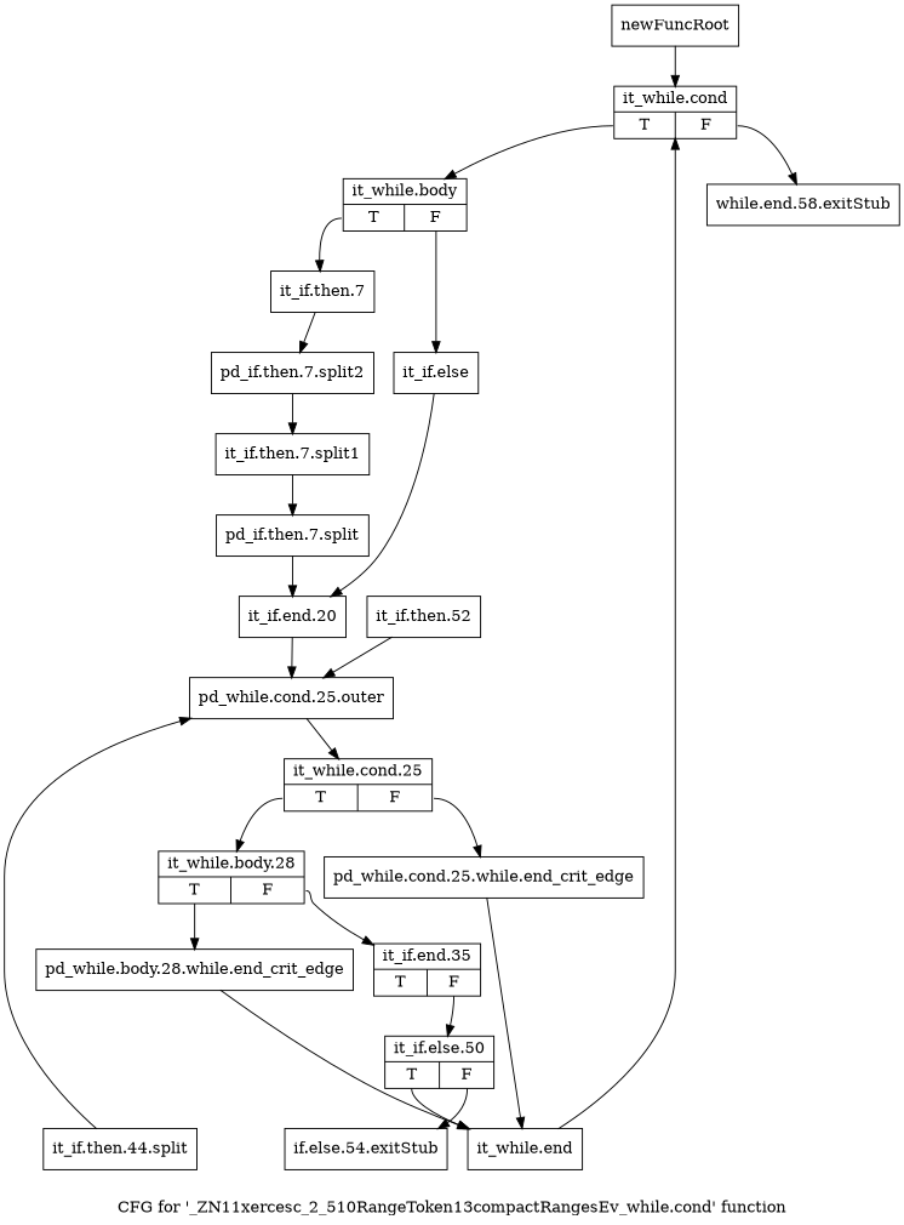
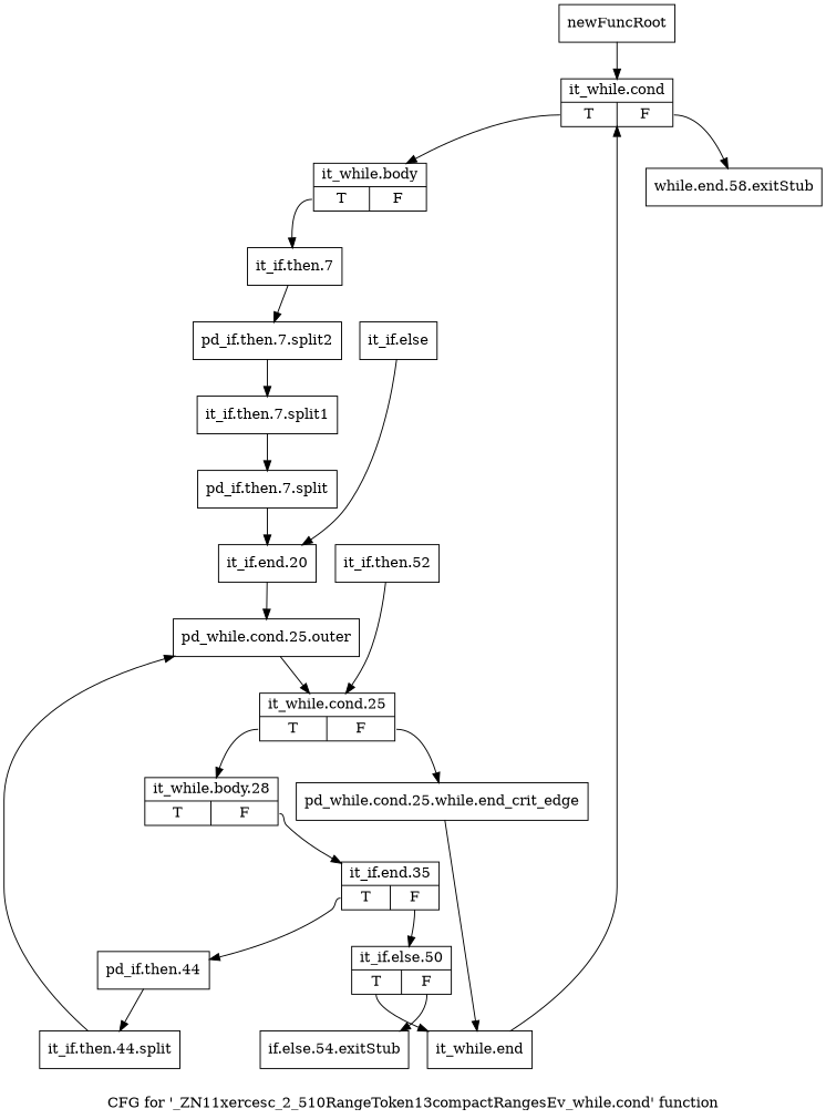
  digraph {
    label="CFG for '_ZN11xercesc_2_510RangeToken13compactRangesEv_while.cond' function"
    node [shape=record]
    n1 [label="{newFuncRoot}"]
    n2 [label="{it_while.cond|{<s0>T|<s1>F}}"]
    n3 [label="{while.end.58.exitStub}"]
    n4 [label="{it_while.body|{<s0>T|<s1>F}}"]
    n5 [label="{it_if.then.7}"]
    n6 [label="{it_if.else}"]
    n7 [label="{if.else.54.exitStub}"]
    n8 [label="{pd_if.then.7.split2}"]
    n9 [label="{it_if.end.20}"]
    n10 [label="{it_if.then.7.split1}"]
    n11 [label="{pd_while.cond.25.outer}"]
    n12 [label="{it_while.cond.25|{<s0>T|<s1>F}}"]
    n13 [label="{pd_if.then.7.split}"]
    n14 [label="{it_while.body.28|{<s0>T|<s1>F}}"]
    n15 [label="{pd_while.cond.25.while.end_crit_edge}"]
-   n16 [label="{pd_while.body.28.while.end_crit_edge}"]
    n17 [label="{it_if.end.35|{<s0>T|<s1>F}}"]
    n18 [label="{it_while.end}"]
+   n19 [label="{pd_if.then.44}"]
    n20 [label="{it_if.else.50|{<s0>T|<s1>F}}"]
    n21 [label="{it_if.then.44.split}"]
    n22 [label="{it_if.then.52}"]
    n1 -> n2
    n2 -> n3 [tailport=s1]
    n2 -> n4 [tailport=s0]
    n4 -> n5 [tailport=s0]
-   n4 -> n6 [tailport=s1]
    n5 -> n8
    n6 -> n9
    n8 -> n10
    n9 -> n11
    n10 -> n13
    n11 -> n12
    n12 -> n14 [tailport=s0]
    n12 -> n15 [tailport=s1]
    n13 -> n9
-   n14 -> n16 [tailport=s0]
    n14 -> n17 [tailport=s1]
    n15 -> n18
-   n16 -> n18
+   n17 -> n19 [tailport=s0]
    n17 -> n20 [tailport=s1]
    n18 -> n2
+   n19 -> n21
    n20 -> n7 [tailport=s1]
    n20 -> n18 [tailport=s0]
    n21 -> n11
-   n22 -> n11
+   n22 -> n12
  }
